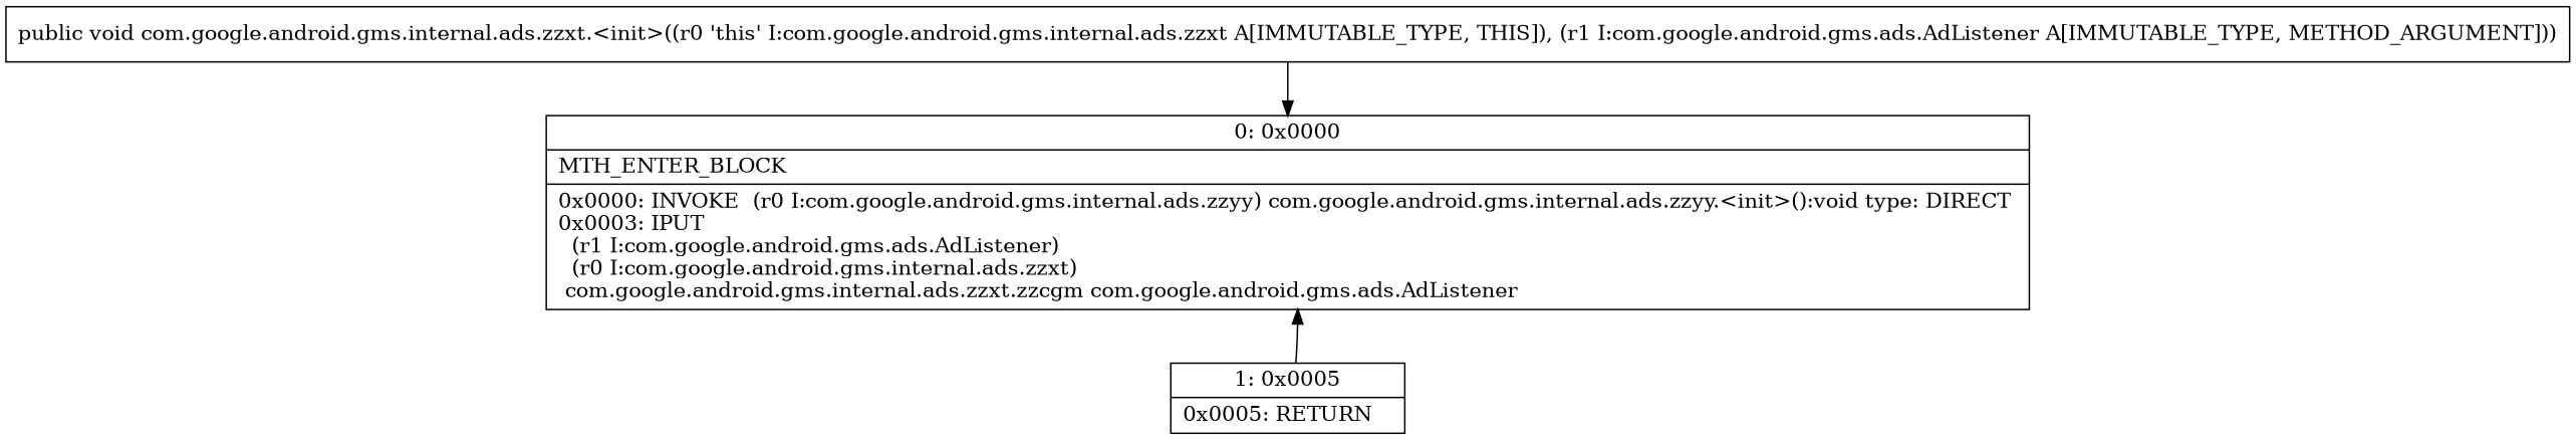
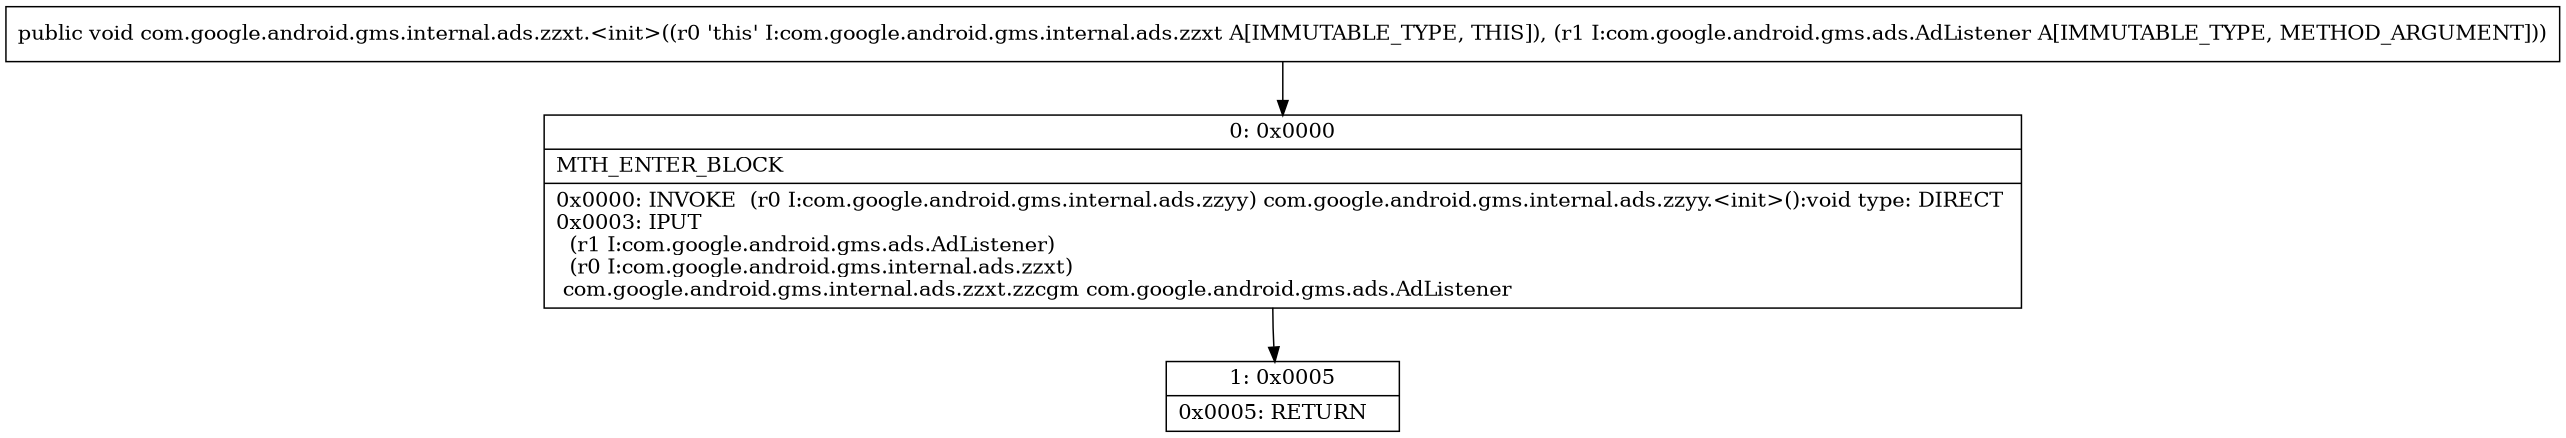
  digraph {
    node [shape=record]
    n1 [label="{0\:\ 0x0000|MTH_ENTER_BLOCK\l|0x0000: INVOKE  (r0 I:com.google.android.gms.internal.ads.zzyy) com.google.android.gms.internal.ads.zzyy.\<init\>():void type: DIRECT \l0x0003: IPUT  \l  (r1 I:com.google.android.gms.ads.AdListener)\l  (r0 I:com.google.android.gms.internal.ads.zzxt)\l com.google.android.gms.internal.ads.zzxt.zzcgm com.google.android.gms.ads.AdListener \l}"]
    n2 [label="{1\:\ 0x0005|0x0005: RETURN   \l}"]
    n3 [label="{public void com.google.android.gms.internal.ads.zzxt.\<init\>((r0 'this' I:com.google.android.gms.internal.ads.zzxt A[IMMUTABLE_TYPE, THIS]), (r1 I:com.google.android.gms.ads.AdListener A[IMMUTABLE_TYPE, METHOD_ARGUMENT])) }"]
-   n2 -> n1
+   n1 -> n2
    n3 -> n1
  }
